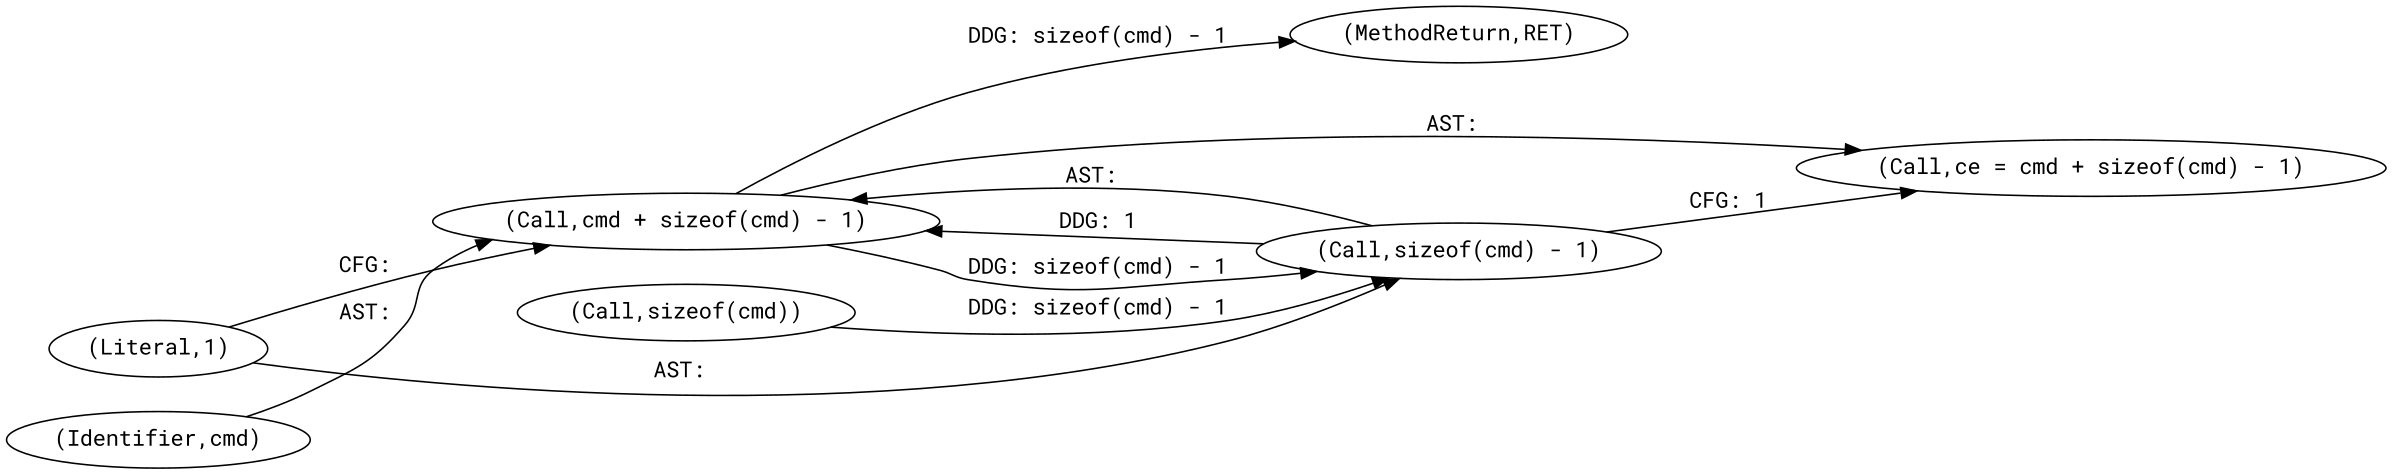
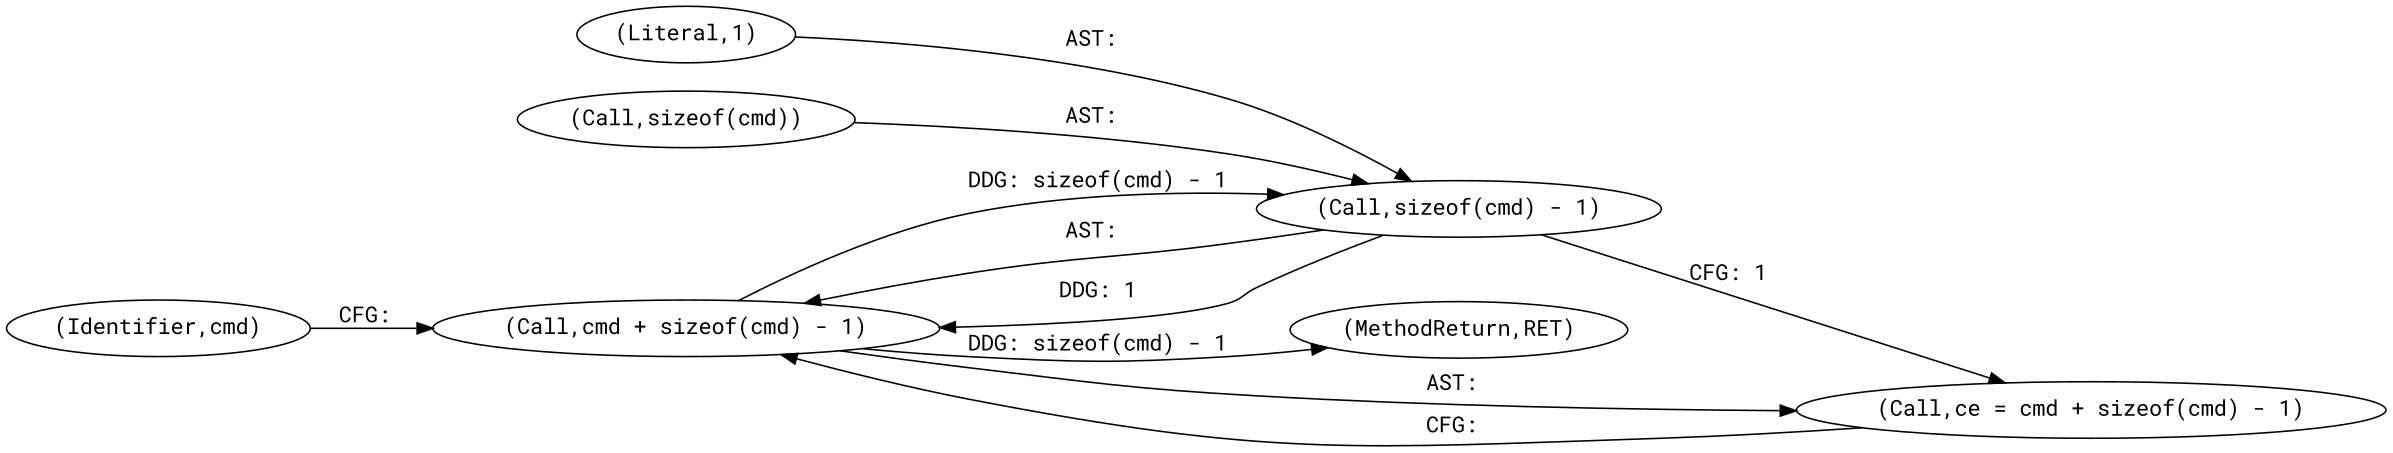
  digraph {
    fontname="Roboto Mono"
    rankdir=LR
    node [fontname="Roboto Mono"]
    edge [fontname="Roboto Mono"]
    n1 [label="(Call,cmd + sizeof(cmd) - 1)"]
    n2 [label="(Call,sizeof(cmd) - 1)"]
    n3 [label="(MethodReturn,RET)"]
    n4 [label="(Call,ce = cmd + sizeof(cmd) - 1)"]
    n5 [label="(Literal,1)"]
    n6 [label="(Call,sizeof(cmd))"]
    n7 [label="(Identifier,cmd)"]
    n1 -> n2 [label="DDG: sizeof(cmd) - 1"]
    n1 -> n3 [label="DDG: sizeof(cmd) - 1"]
    n1 -> n4 [label="AST: "]
    n2 -> n1 [label="AST: "]
    n2 -> n1 [label="DDG: 1"]
    n2 -> n4 [label="CFG: 1"]
-   n5 -> n1 [label="CFG: "]
+   n4 -> n1 [label="CFG: "]
    n5 -> n2 [label="AST: "]
-   n6 -> n2 [label="DDG: sizeof(cmd) - 1"]
-   n7 -> n1 [label="AST: "]
+   n6 -> n2 [label="AST: "]
+   n7 -> n1 [label="CFG: "]
  }
